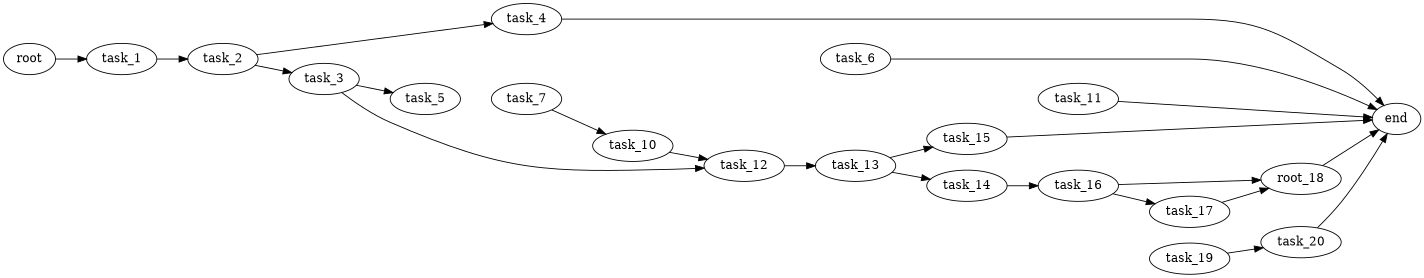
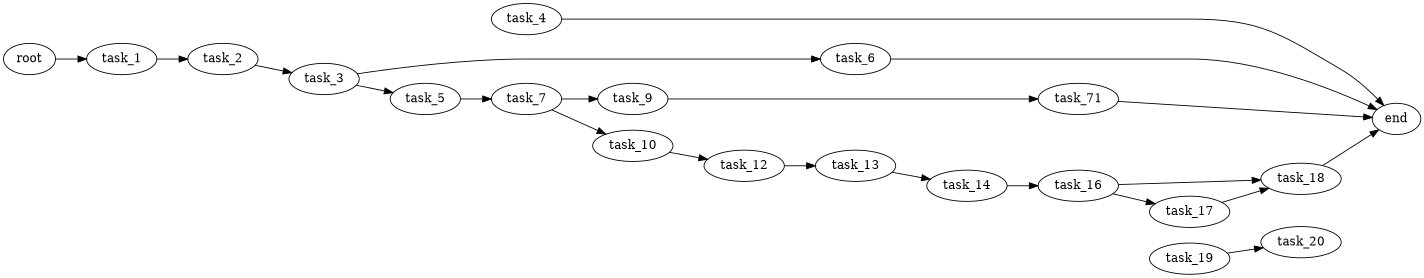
  digraph {
    rankdir=LR
    root
    task_1
    task_2
    task_3
    task_4
    task_5
    task_6
    end
    task_7
+   task_9
    task_10
-   task_11
+   task_11 [label=task_71]
    task_12
    task_13
    task_14
-   task_15
    task_16
    task_17
-   task_18 [label=root_18]
+   task_18
    task_19
    task_20
    root -> task_1
    task_1 -> task_2
    task_2 -> task_3
-   task_2 -> task_4
    task_3 -> task_5
-   task_3 -> task_12
+   task_3 -> task_6
    task_4 -> end
+   task_5 -> task_7
    task_6 -> end
+   task_7 -> task_9
    task_7 -> task_10
+   task_9 -> task_11
    task_10 -> task_12
    task_11 -> end
    task_12 -> task_13
    task_13 -> task_14
-   task_13 -> task_15
    task_14 -> task_16
-   task_15 -> end
    task_16 -> task_17
    task_16 -> task_18
    task_17 -> task_18
    task_18 -> end
    task_19 -> task_20
-   task_20 -> end
  }
